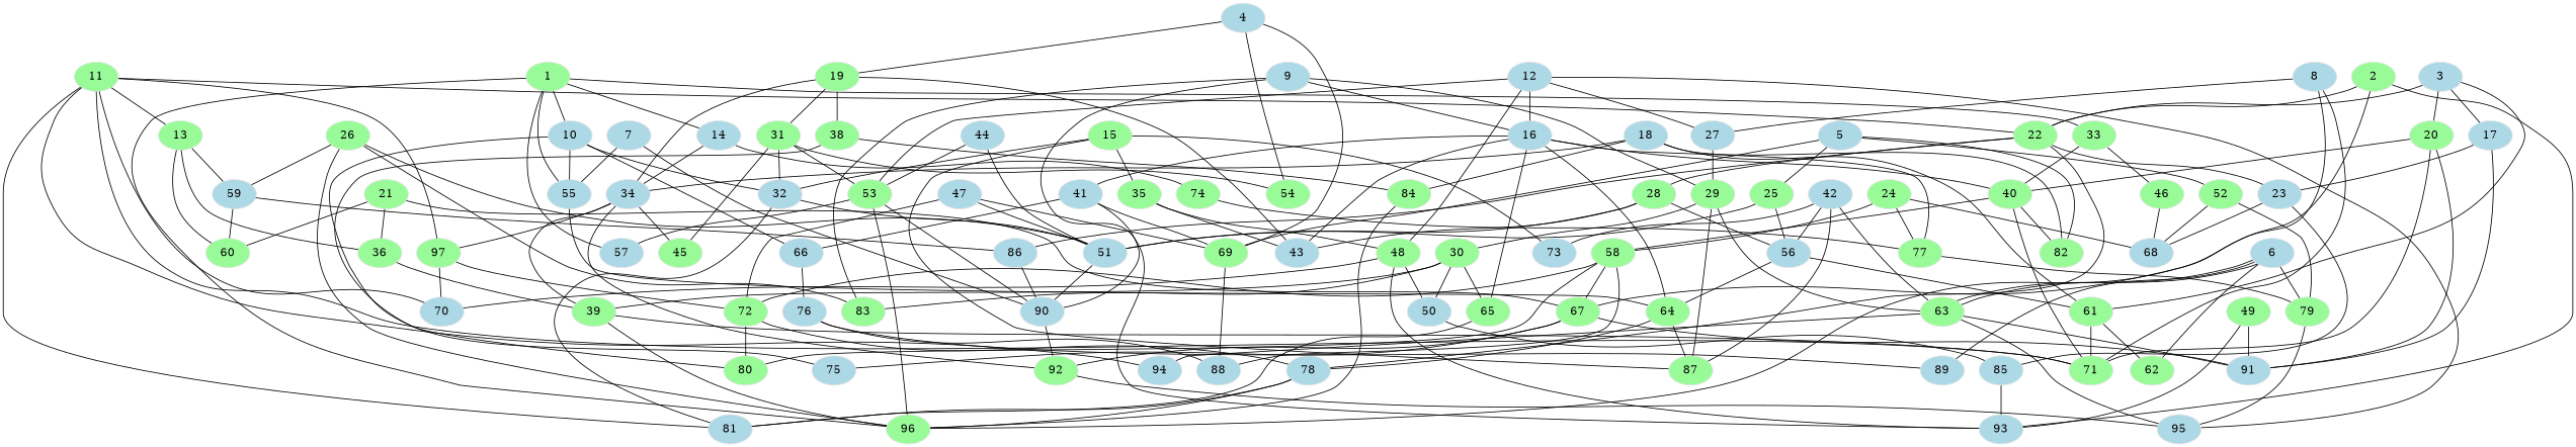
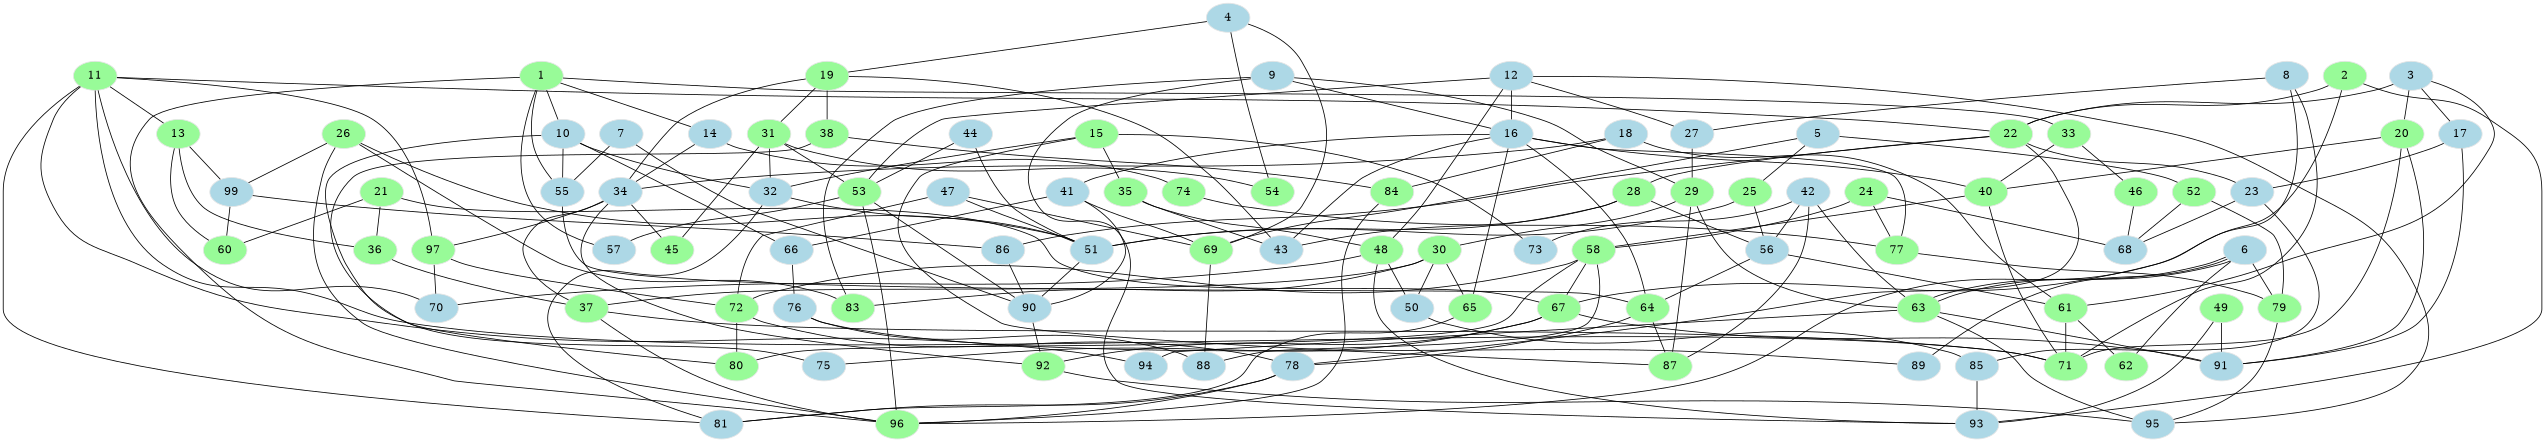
  graph {
    node [color=gray90 fillcolor=palegreen style=filled]
    10 [fillcolor=lightblue]
    1
    14 [fillcolor=lightblue]
    33
    55 [fillcolor=lightblue]
    57 [fillcolor=lightblue]
    96
    32 [fillcolor=lightblue]
    66 [fillcolor=lightblue]
    75 [fillcolor=lightblue]
    34 [fillcolor=lightblue]
    74
    40
    46
    64
    2
    22
    67
    93 [fillcolor=lightblue]
    23 [fillcolor=lightblue]
    28
    78 [fillcolor=lightblue]
    86 [fillcolor=lightblue]
    91 [fillcolor=lightblue]
    92
    3 [fillcolor=lightblue]
    17 [fillcolor=lightblue]
    20
    61
    71
    62
    4 [fillcolor=lightblue]
    19
    54
    69
    43 [fillcolor=lightblue]
    31
    38
    88 [fillcolor=lightblue]
    5 [fillcolor=lightblue]
    25
    52
-   82
    51 [fillcolor=lightblue]
    56 [fillcolor=lightblue]
    79
    68 [fillcolor=lightblue]
    6 [fillcolor=lightblue]
    63
    89 [fillcolor=lightblue]
    94 [fillcolor=lightblue]
    95 [fillcolor=lightblue]
    7 [fillcolor=lightblue]
    90 [fillcolor=lightblue]
    8 [fillcolor=lightblue]
    27 [fillcolor=lightblue]
    29
    9 [fillcolor=lightblue]
    16 [fillcolor=lightblue]
    83
    41 [fillcolor=lightblue]
    65
    77
    87
    30
    81 [fillcolor=lightblue]
    76 [fillcolor=lightblue]
    11
    13
    n70 [label=97]
    70 [fillcolor=lightblue]
    36
-   59 [fillcolor=lightblue]
+   59 [fillcolor=lightblue label=99]
    60
    72
    12 [fillcolor=lightblue]
    48
    53
    50 [fillcolor=lightblue]
-   39
+   39 [label=37]
    45
    15
    35
    73 [fillcolor=lightblue]
    58
    85 [fillcolor=lightblue]
    18 [fillcolor=lightblue]
    84
    80
    21
    24
    26
    42 [fillcolor=lightblue]
    44 [fillcolor=lightblue]
    47 [fillcolor=lightblue]
    49
    10 -- 55
    10 -- 32
    10 -- 66
    10 -- 75
    1 -- 10
    1 -- 14
    1 -- 33
    1 -- 55
    1 -- 57
    1 -- 96
    14 -- 34
    14 -- 74
    33 -- 40
    33 -- 46
    55 -- 64
    32 -- 51
    32 -- 81
    66 -- 76
    34 -- 92
    34 -- n70
    34 -- 39
    34 -- 45
    74 -- 77
    40 -- 71
-   40 -- 82
    40 -- 58
    46 -- 68
    64 -- 78
    64 -- 87
    2 -- 22
    2 -- 67
    2 -- 93
    22 -- 23
    22 -- 28
    22 -- 78
    22 -- 86
    67 -- 75
    67 -- 91
    67 -- 92
    23 -- 68
    23 -- 85
    28 -- 43
    28 -- 51
    28 -- 56
    78 -- 96
    78 -- 81
    86 -- 90
    92 -- 95
    3 -- 22
    3 -- 17
    3 -- 20
    3 -- 61
    17 -- 23
    17 -- 91
    20 -- 40
    20 -- 91
    20 -- 71
    61 -- 71
    61 -- 62
    4 -- 19
    4 -- 54
    4 -- 69
    19 -- 34
    19 -- 43
    19 -- 31
    19 -- 38
    69 -- 88
    31 -- 32
    31 -- 54
    31 -- 53
    31 -- 45
    38 -- 84
    38 -- 80
    5 -- 69
    5 -- 25
    5 -- 52
-   5 -- 82
    25 -- 51
    25 -- 56
    52 -- 79
    52 -- 68
    51 -- 90
    56 -- 64
    56 -- 61
    79 -- 95
    6 -- 62
    6 -- 79
    6 -- 63
    6 -- 63
    6 -- 89
    63 -- 91
    63 -- 94
    63 -- 95
    7 -- 55
    7 -- 90
    90 -- 92
    8 -- 96
    8 -- 71
    8 -- 27
    27 -- 29
    29 -- 63
    29 -- 87
    29 -- 30
    9 -- 93
    9 -- 29
    9 -- 16
    9 -- 83
    16 -- 40
    16 -- 64
    16 -- 43
    16 -- 41
    16 -- 65
    16 -- 77
    41 -- 66
    41 -- 69
    41 -- 90
    65 -- 81
    77 -- 79
    30 -- 83
    30 -- 65
    30 -- 50
    30 -- 39
    76 -- 88
    76 -- 89
    11 -- 22
    11 -- 71
    11 -- 94
    11 -- 81
    11 -- 13
    11 -- n70
    11 -- 70
    13 -- 36
    13 -- 59
    13 -- 60
    n70 -- 70
    n70 -- 72
    36 -- 39
    59 -- 86
    59 -- 60
    72 -- 78
    72 -- 80
    12 -- 95
    12 -- 27
    12 -- 16
    12 -- 48
    12 -- 53
    48 -- 93
    48 -- 70
    48 -- 50
    53 -- 57
    53 -- 96
    53 -- 90
    50 -- 85
    39 -- 96
    39 -- 71
    15 -- 32
    15 -- 87
    15 -- 35
    15 -- 73
    35 -- 43
    35 -- 48
    58 -- 67
    58 -- 88
    58 -- 72
    58 -- 80
    85 -- 93
    18 -- 34
    18 -- 61
-   18 -- 82
    18 -- 84
    84 -- 96
    21 -- 67
    21 -- 36
    21 -- 60
    24 -- 68
    24 -- 77
    24 -- 58
    26 -- 96
    26 -- 51
    26 -- 83
    26 -- 59
    42 -- 56
    42 -- 63
    42 -- 87
    42 -- 73
    44 -- 51
    44 -- 53
    47 -- 69
    47 -- 51
    47 -- 72
    49 -- 93
    49 -- 91
  }
